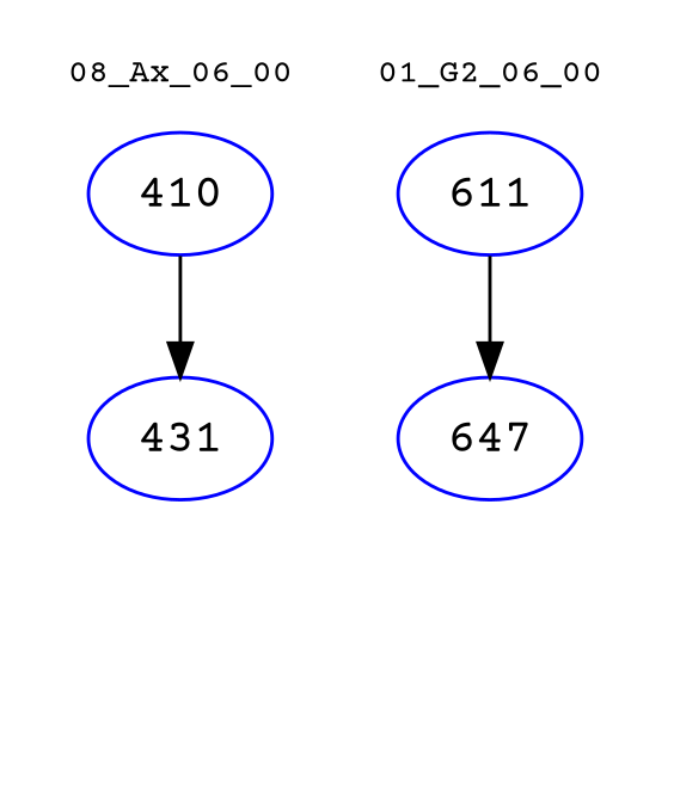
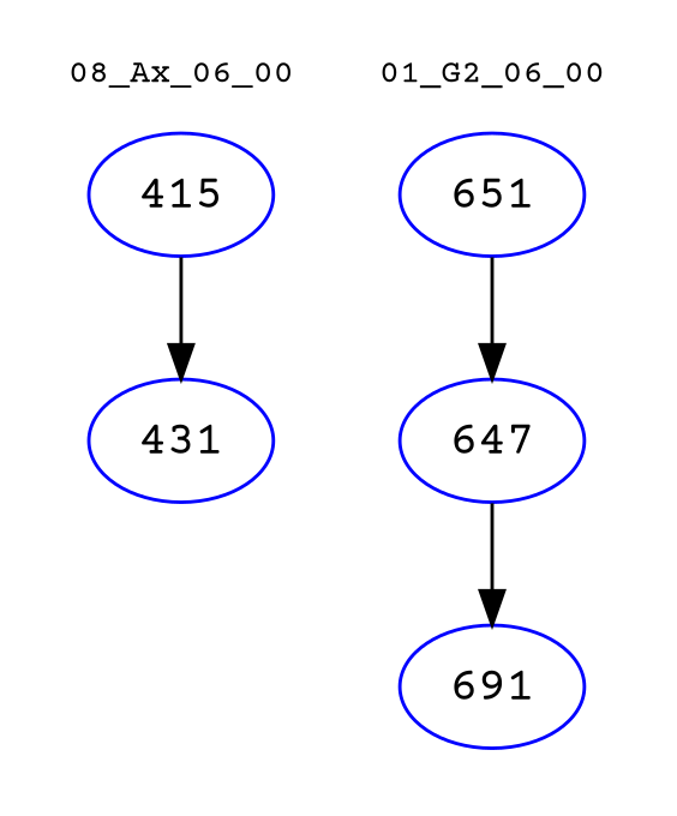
  digraph {
    fontname="Courier Prime"
    node [color=blue fontname="Courier Prime"]
    edge [color=black fontname="Courier Prime"]
-   n1 [label=410]
+   n1 [label=415]
    n2 [label=431]
    n3 [label=647]
-   n4 [label=611]
+   n4 [label=651]
+   n5 [label=691]
    subgraph cluster_1 {
      color=white
      fontsize=10
      label="08_Ax_06_00"
      n1
      n2
    }
    subgraph cluster_2 {
      color=white
      fontsize=10
      label="01_G2_06_00"
      n3
      n4
+     n5
    }
    n1 -> n2
+   n3 -> n5
    n4 -> n3
  }
